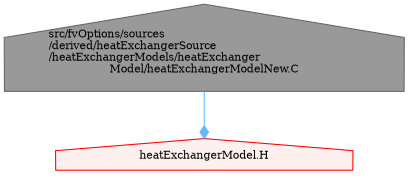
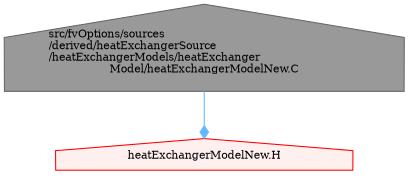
  digraph {
    fontname="DejaVu Serif"
    node [fontname="DejaVu Serif" fontsize=10 shape=house style=filled]
    n1 [color=gray40 fillcolor=grey60 fontcolor=black height=0.2 label="src/fvOptions/sources\l/derived/heatExchangerSource\l/heatExchangerModels/heatExchanger\lModel/heatExchangerModelNew.C" width=0.4]
-   n2 [color=red fillcolor="#FFF0F0" height=0.2 label="heatExchangerModel.H" width=0.4]
+   n2 [color=red fillcolor="#FFF0F0" height=0.2 label="heatExchangerModelNew.H" width=0.4]
    n1 -> n2 [color=steelblue1 fontname="DejaVu Serif" fontsize=10 labelfontname=Helvetica labelfontsize=10 style=solid arrowhead=diamond]
  }
